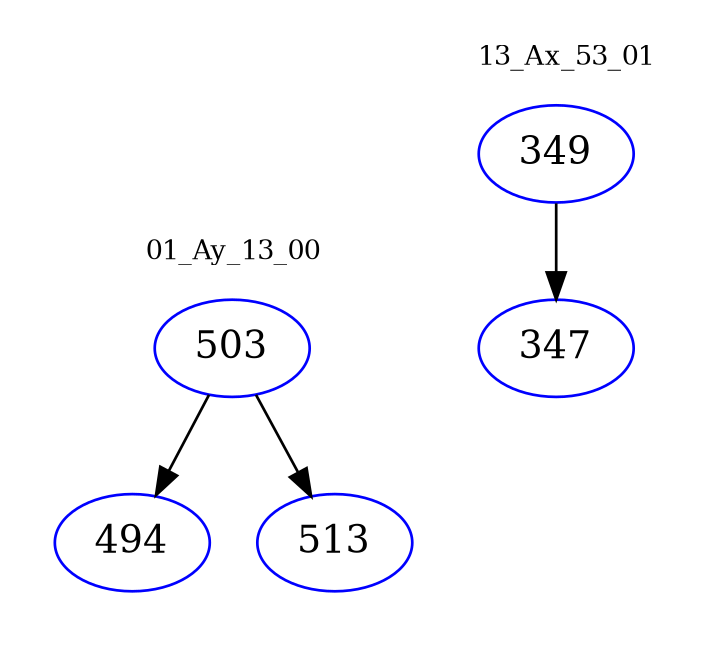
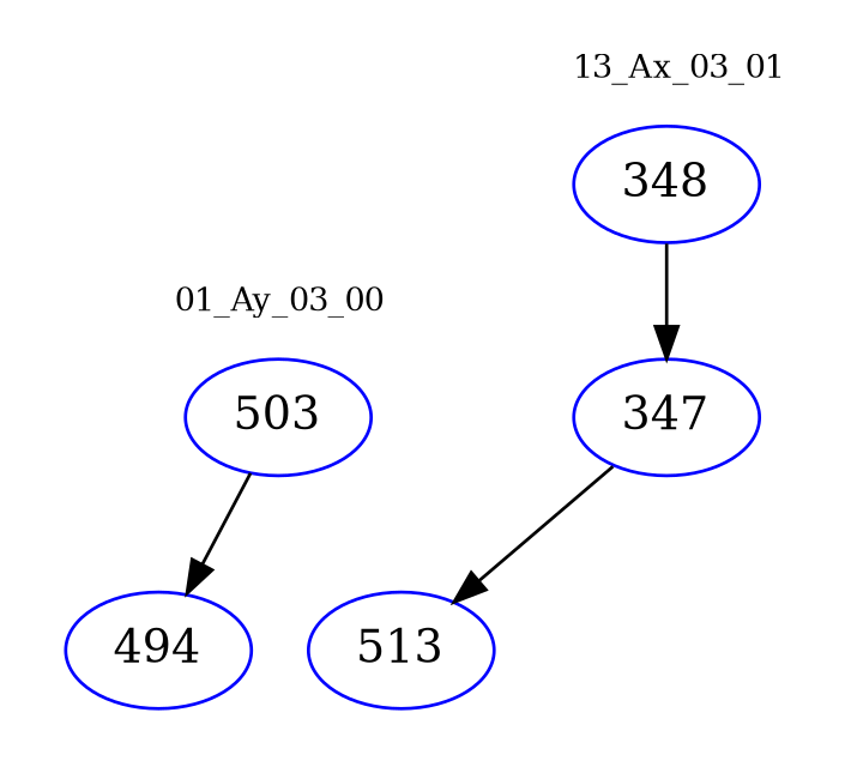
  digraph {
    node [color=blue]
    edge [color=black]
    n1 [label=503]
    n2 [label=494]
    n3 [label=513]
-   n4 [label=349]
+   n4 [label=348]
    n5 [label=347]
    subgraph cluster_1 {
      color=white
      fontsize=10
-     label="01_Ay_13_00"
+     label="01_Ay_03_00"
      n1
      n2
      n3
    }
    subgraph cluster_2 {
      color=white
      fontsize=10
-     label="13_Ax_53_01"
+     label="13_Ax_03_01"
      n4
      n5
    }
    n1 -> n2
-   n1 -> n3
+   n5 -> n3
    n4 -> n5
  }
